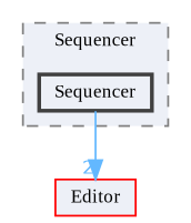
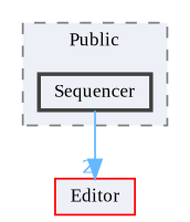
  digraph {
    compound=true
    fontname="Liberation Serif"
    node [fillcolor="#edf0f7" fontname="Liberation Serif" fontsize=10 shape=box]
    n1 [color=grey25 height=0.2 label=Sequencer style="filled,bold" width=0.4]
    n2 [color=red height=0.2 label=Editor style=filled width=0.4]
    subgraph cluster_1 {
      bgcolor="#edf0f7"
      fontsize=10
-     label=Sequencer
+     label=Public
      pencolor=grey50
      style="filled,dashed"
      n1
    }
    n1 -> n2 [color=steelblue1 fontcolor=steelblue1 fontname="Liberation Serif" fontsize=10 headlabel=2 labeldistance=1.5 labelfontname=Helvetica labelfontsize=10]
  }
